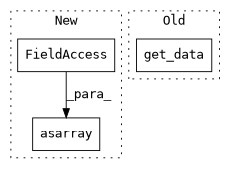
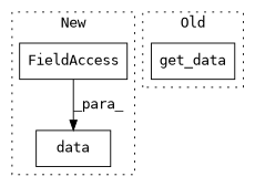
  digraph {
    fontname="DejaVu Sans Mono"
    node [a=32 shape=box fontname="DejaVu Sans Mono"]
-   n1 [l="8,1" label=asarray s="9282,9301"]
+   n1 [l="8,1" label=data s="9282,9301"]
    n2 [a=22 l=11 label=FieldAccess s=9290]
    n3 [l=10 label=get_data s=9246]
    subgraph cluster_1 {
      label=New
      style=dotted
      n1
      n2
    }
    subgraph cluster_2 {
      label=Old
      style=dotted
      n3
    }
    n2 -> n1 [label=_para_ fontname="DejaVu Sans Mono"]
  }
